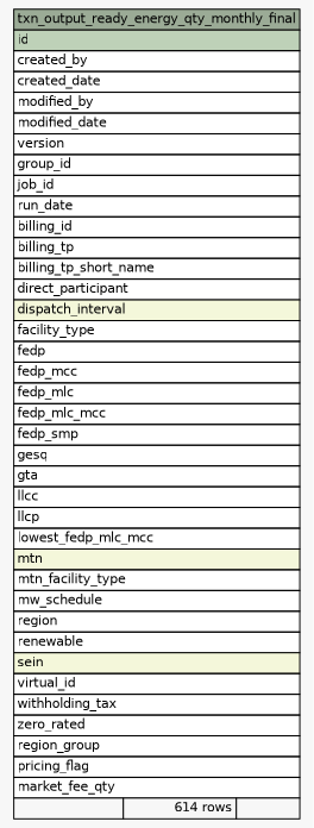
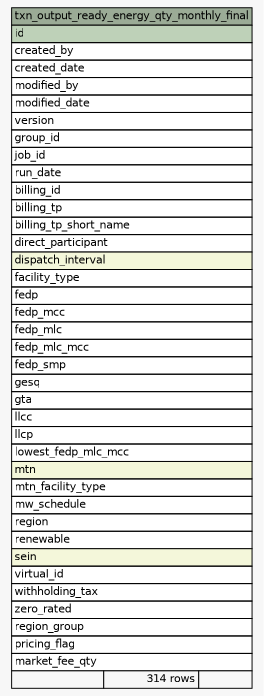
  digraph {
    bgcolor="#f7f7f7"
    fontname=Helvetica
    fontsize=11
    nodesep=0.18
    rankdir=RL
    ranksep=0.46
-   n1 [fontname=Helvetica fontsize=11 label=<     <TABLE BORDER="0" CELLBORDER="1" CELLSPACING="0" BGCOLOR="#ffffff">       <TR><TD COLSPAN="3" BGCOLOR="#9bab96" ALIGN="CENTER">txn_output_ready_energy_qty_monthly_final</TD></TR>       <TR><TD PORT="id" COLSPAN="3" BGCOLOR="#bed1b8" ALIGN="LEFT">id</TD></TR>       <TR><TD PORT="created_by" COLSPAN="3" ALIGN="LEFT">created_by</TD></TR>       <TR><TD PORT="created_date" COLSPAN="3" ALIGN="LEFT">created_date</TD></TR>       <TR><TD PORT="modified_by" COLSPAN="3" ALIGN="LEFT">modified_by</TD></TR>       <TR><TD PORT="modified_date" COLSPAN="3" ALIGN="LEFT">modified_date</TD></TR>       <TR><TD PORT="version" COLSPAN="3" ALIGN="LEFT">version</TD></TR>       <TR><TD PORT="group_id" COLSPAN="3" ALIGN="LEFT">group_id</TD></TR>       <TR><TD PORT="job_id" COLSPAN="3" ALIGN="LEFT">job_id</TD></TR>       <TR><TD PORT="run_date" COLSPAN="3" ALIGN="LEFT">run_date</TD></TR>       <TR><TD PORT="billing_id" COLSPAN="3" ALIGN="LEFT">billing_id</TD></TR>       <TR><TD PORT="billing_tp" COLSPAN="3" ALIGN="LEFT">billing_tp</TD></TR>       <TR><TD PORT="billing_tp_short_name" COLSPAN="3" ALIGN="LEFT">billing_tp_short_name</TD></TR>       <TR><TD PORT="direct_participant" COLSPAN="3" ALIGN="LEFT">direct_participant</TD></TR>       <TR><TD PORT="dispatch_interval" COLSPAN="3" BGCOLOR="#f4f7da" ALIGN="LEFT">dispatch_interval</TD></TR>       <TR><TD PORT="facility_type" COLSPAN="3" ALIGN="LEFT">facility_type</TD></TR>       <TR><TD PORT="fedp" COLSPAN="3" ALIGN="LEFT">fedp</TD></TR>       <TR><TD PORT="fedp_mcc" COLSPAN="3" ALIGN="LEFT">fedp_mcc</TD></TR>       <TR><TD PORT="fedp_mlc" COLSPAN="3" ALIGN="LEFT">fedp_mlc</TD></TR>       <TR><TD PORT="fedp_mlc_mcc" COLSPAN="3" ALIGN="LEFT">fedp_mlc_mcc</TD></TR>       <TR><TD PORT="fedp_smp" COLSPAN="3" ALIGN="LEFT">fedp_smp</TD></TR>       <TR><TD PORT="gesq" COLSPAN="3" ALIGN="LEFT">gesq</TD></TR>       <TR><TD PORT="gta" COLSPAN="3" ALIGN="LEFT">gta</TD></TR>       <TR><TD PORT="llcc" COLSPAN="3" ALIGN="LEFT">llcc</TD></TR>       <TR><TD PORT="llcp" COLSPAN="3" ALIGN="LEFT">llcp</TD></TR>       <TR><TD PORT="lowest_fedp_mlc_mcc" COLSPAN="3" ALIGN="LEFT">lowest_fedp_mlc_mcc</TD></TR>       <TR><TD PORT="mtn" COLSPAN="3" BGCOLOR="#f4f7da" ALIGN="LEFT">mtn</TD></TR>       <TR><TD PORT="mtn_facility_type" COLSPAN="3" ALIGN="LEFT">mtn_facility_type</TD></TR>       <TR><TD PORT="mw_schedule" COLSPAN="3" ALIGN="LEFT">mw_schedule</TD></TR>       <TR><TD PORT="region" COLSPAN="3" ALIGN="LEFT">region</TD></TR>       <TR><TD PORT="renewable" COLSPAN="3" ALIGN="LEFT">renewable</TD></TR>       <TR><TD PORT="sein" COLSPAN="3" BGCOLOR="#f4f7da" ALIGN="LEFT">sein</TD></TR>       <TR><TD PORT="virtual_id" COLSPAN="3" ALIGN="LEFT">virtual_id</TD></TR>       <TR><TD PORT="withholding_tax" COLSPAN="3" ALIGN="LEFT">withholding_tax</TD></TR>       <TR><TD PORT="zero_rated" COLSPAN="3" ALIGN="LEFT">zero_rated</TD></TR>       <TR><TD PORT="region_group" COLSPAN="3" ALIGN="LEFT">region_group</TD></TR>       <TR><TD PORT="pricing_flag" COLSPAN="3" ALIGN="LEFT">pricing_flag</TD></TR>       <TR><TD PORT="market_fee_qty" COLSPAN="3" ALIGN="LEFT">market_fee_qty</TD></TR>       <TR><TD ALIGN="LEFT" BGCOLOR="#f7f7f7">  </TD><TD ALIGN="RIGHT" BGCOLOR="#f7f7f7">614 rows</TD><TD ALIGN="RIGHT" BGCOLOR="#f7f7f7">  </TD></TR>     </TABLE>> shape=plaintext]
+   n1 [fontname=Helvetica fontsize=11 label=<     <TABLE BORDER="0" CELLBORDER="1" CELLSPACING="0" BGCOLOR="#ffffff">       <TR><TD COLSPAN="3" BGCOLOR="#9bab96" ALIGN="CENTER">txn_output_ready_energy_qty_monthly_final</TD></TR>       <TR><TD PORT="id" COLSPAN="3" BGCOLOR="#bed1b8" ALIGN="LEFT">id</TD></TR>       <TR><TD PORT="created_by" COLSPAN="3" ALIGN="LEFT">created_by</TD></TR>       <TR><TD PORT="created_date" COLSPAN="3" ALIGN="LEFT">created_date</TD></TR>       <TR><TD PORT="modified_by" COLSPAN="3" ALIGN="LEFT">modified_by</TD></TR>       <TR><TD PORT="modified_date" COLSPAN="3" ALIGN="LEFT">modified_date</TD></TR>       <TR><TD PORT="version" COLSPAN="3" ALIGN="LEFT">version</TD></TR>       <TR><TD PORT="group_id" COLSPAN="3" ALIGN="LEFT">group_id</TD></TR>       <TR><TD PORT="job_id" COLSPAN="3" ALIGN="LEFT">job_id</TD></TR>       <TR><TD PORT="run_date" COLSPAN="3" ALIGN="LEFT">run_date</TD></TR>       <TR><TD PORT="billing_id" COLSPAN="3" ALIGN="LEFT">billing_id</TD></TR>       <TR><TD PORT="billing_tp" COLSPAN="3" ALIGN="LEFT">billing_tp</TD></TR>       <TR><TD PORT="billing_tp_short_name" COLSPAN="3" ALIGN="LEFT">billing_tp_short_name</TD></TR>       <TR><TD PORT="direct_participant" COLSPAN="3" ALIGN="LEFT">direct_participant</TD></TR>       <TR><TD PORT="dispatch_interval" COLSPAN="3" BGCOLOR="#f4f7da" ALIGN="LEFT">dispatch_interval</TD></TR>       <TR><TD PORT="facility_type" COLSPAN="3" ALIGN="LEFT">facility_type</TD></TR>       <TR><TD PORT="fedp" COLSPAN="3" ALIGN="LEFT">fedp</TD></TR>       <TR><TD PORT="fedp_mcc" COLSPAN="3" ALIGN="LEFT">fedp_mcc</TD></TR>       <TR><TD PORT="fedp_mlc" COLSPAN="3" ALIGN="LEFT">fedp_mlc</TD></TR>       <TR><TD PORT="fedp_mlc_mcc" COLSPAN="3" ALIGN="LEFT">fedp_mlc_mcc</TD></TR>       <TR><TD PORT="fedp_smp" COLSPAN="3" ALIGN="LEFT">fedp_smp</TD></TR>       <TR><TD PORT="gesq" COLSPAN="3" ALIGN="LEFT">gesq</TD></TR>       <TR><TD PORT="gta" COLSPAN="3" ALIGN="LEFT">gta</TD></TR>       <TR><TD PORT="llcc" COLSPAN="3" ALIGN="LEFT">llcc</TD></TR>       <TR><TD PORT="llcp" COLSPAN="3" ALIGN="LEFT">llcp</TD></TR>       <TR><TD PORT="lowest_fedp_mlc_mcc" COLSPAN="3" ALIGN="LEFT">lowest_fedp_mlc_mcc</TD></TR>       <TR><TD PORT="mtn" COLSPAN="3" BGCOLOR="#f4f7da" ALIGN="LEFT">mtn</TD></TR>       <TR><TD PORT="mtn_facility_type" COLSPAN="3" ALIGN="LEFT">mtn_facility_type</TD></TR>       <TR><TD PORT="mw_schedule" COLSPAN="3" ALIGN="LEFT">mw_schedule</TD></TR>       <TR><TD PORT="region" COLSPAN="3" ALIGN="LEFT">region</TD></TR>       <TR><TD PORT="renewable" COLSPAN="3" ALIGN="LEFT">renewable</TD></TR>       <TR><TD PORT="sein" COLSPAN="3" BGCOLOR="#f4f7da" ALIGN="LEFT">sein</TD></TR>       <TR><TD PORT="virtual_id" COLSPAN="3" ALIGN="LEFT">virtual_id</TD></TR>       <TR><TD PORT="withholding_tax" COLSPAN="3" ALIGN="LEFT">withholding_tax</TD></TR>       <TR><TD PORT="zero_rated" COLSPAN="3" ALIGN="LEFT">zero_rated</TD></TR>       <TR><TD PORT="region_group" COLSPAN="3" ALIGN="LEFT">region_group</TD></TR>       <TR><TD PORT="pricing_flag" COLSPAN="3" ALIGN="LEFT">pricing_flag</TD></TR>       <TR><TD PORT="market_fee_qty" COLSPAN="3" ALIGN="LEFT">market_fee_qty</TD></TR>       <TR><TD ALIGN="LEFT" BGCOLOR="#f7f7f7">  </TD><TD ALIGN="RIGHT" BGCOLOR="#f7f7f7">314 rows</TD><TD ALIGN="RIGHT" BGCOLOR="#f7f7f7">  </TD></TR>     </TABLE>> shape=plaintext]
  }
